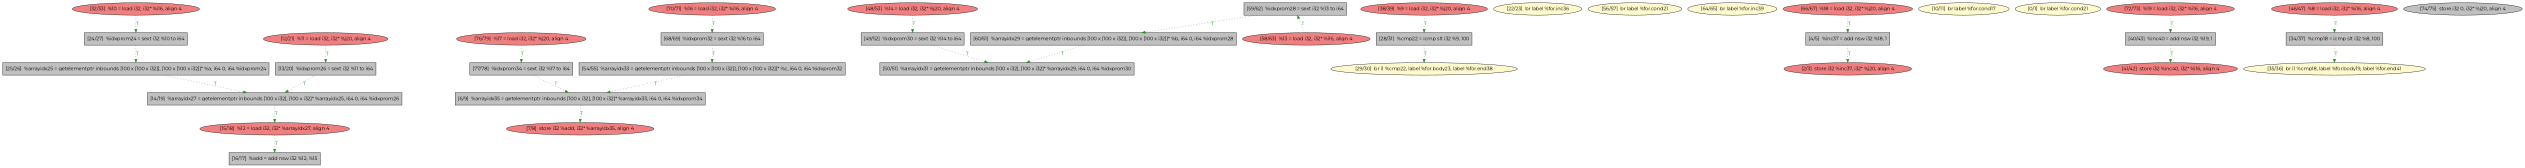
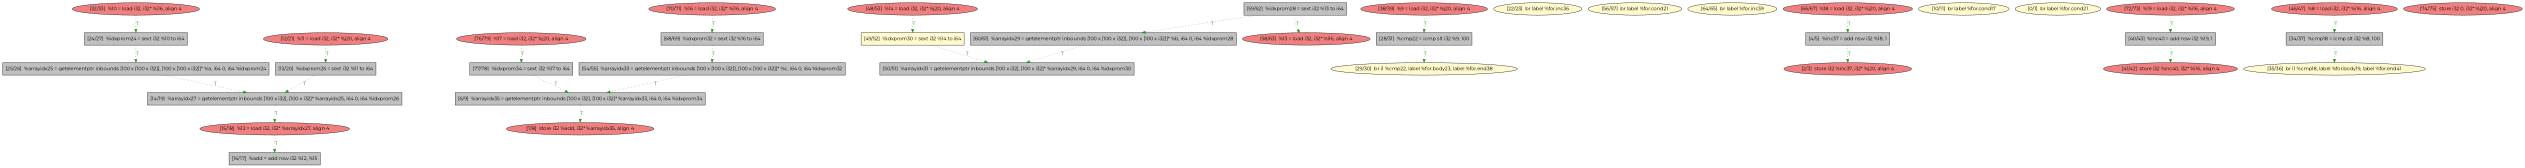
  digraph {
    fontname=Montserrat
    node [fillcolor=grey fontname=Montserrat shape=ellipse style=filled]
    edge [color=forestgreen fontcolor=forestgreen fontname=Montserrat style=dotted]
    n1 [fillcolor=lightcoral label="[32/33]  %10 = load i32, i32* %i16, align 4"]
    n2 [label="[24/27]  %idxprom24 = sext i32 %10 to i64" shape=rectangle]
    n3 [label="[25/26]  %arrayidx25 = getelementptr inbounds [100 x [100 x i32]], [100 x [100 x i32]]* %a, i64 0, i64 %idxprom24" shape=rectangle]
    n4 [label="[68/69]  %idxprom32 = sext i32 %16 to i64" shape=rectangle]
    n5 [label="[54/55]  %arrayidx33 = getelementptr inbounds [100 x [100 x i32]], [100 x [100 x i32]]* %c, i64 0, i64 %idxprom32" shape=rectangle]
    n6 [label="[6/9]  %arrayidx35 = getelementptr inbounds [100 x i32], [100 x i32]* %arrayidx33, i64 0, i64 %idxprom34" shape=rectangle]
    n7 [label="[60/61]  %arrayidx29 = getelementptr inbounds [100 x [100 x i32]], [100 x [100 x i32]]* %b, i64 0, i64 %idxprom28" shape=rectangle]
    n8 [label="[50/51]  %arrayidx31 = getelementptr inbounds [100 x i32], [100 x i32]* %arrayidx29, i64 0, i64 %idxprom30" shape=rectangle]
    n9 [fillcolor=lemonchiffon label="[29/30]  br i1 %cmp22, label %for.body23, label %for.end38"]
    n10 [label="[77/78]  %idxprom34 = sext i32 %17 to i64" shape=rectangle]
    n11 [fillcolor=lightcoral label="[7/8]  store i32 %add, i32* %arrayidx35, align 4"]
    n12 [fillcolor=lemonchiffon label="[22/23]  br label %for.inc36"]
    n13 [fillcolor=lemonchiffon label="[56/57]  br label %for.cond21"]
    n14 [fillcolor=lemonchiffon label="[64/65]  br label %for.inc39"]
    n15 [fillcolor=lightcoral label="[38/39]  %9 = load i32, i32* %j20, align 4"]
    n16 [label="[28/31]  %cmp22 = icmp slt i32 %9, 100" shape=rectangle]
    n17 [label="[14/19]  %arrayidx27 = getelementptr inbounds [100 x i32], [100 x i32]* %arrayidx25, i64 0, i64 %idxprom26" shape=rectangle]
    n18 [label="[4/5]  %inc37 = add nsw i32 %18, 1" shape=rectangle]
    n19 [fillcolor=lightcoral label="[2/3]  store i32 %inc37, i32* %j20, align 4"]
    n20 [label="[59/62]  %idxprom28 = sext i32 %13 to i64" shape=rectangle]
    n21 [fillcolor=lightcoral label="[15/18]  %12 = load i32, i32* %arrayidx27, align 4"]
    n22 [label="[16/17]  %add = add nsw i32 %12, %15" shape=rectangle]
    n23 [fillcolor=lemonchiffon label="[10/11]  br label %for.cond17"]
    n24 [fillcolor=lemonchiffon label="[0/1]  br label %for.cond21"]
    n25 [fillcolor=lightcoral label="[58/63]  %13 = load i32, i32* %i16, align 4"]
    n26 [fillcolor=lightcoral label="[70/71]  %16 = load i32, i32* %i16, align 4"]
-   n27 [label="[49/52]  %idxprom30 = sext i32 %14 to i64" shape=rectangle]
+   n27 [fillcolor=lemonchiffon label="[49/52]  %idxprom30 = sext i32 %14 to i64" shape=rectangle]
    n28 [fillcolor=lightcoral label="[66/67]  %18 = load i32, i32* %j20, align 4"]
    n29 [fillcolor=lightcoral label="[72/73]  %19 = load i32, i32* %i16, align 4"]
    n30 [label="[40/43]  %inc40 = add nsw i32 %19, 1" shape=rectangle]
    n31 [fillcolor=lightcoral label="[41/42]  store i32 %inc40, i32* %i16, align 4"]
    n32 [label="[34/37]  %cmp18 = icmp slt i32 %8, 100" shape=rectangle]
    n33 [fillcolor=lemonchiffon label="[35/36]  br i1 %cmp18, label %for.body19, label %for.end41"]
-   n34 [label="[74/75]  store i32 0, i32* %j20, align 4"]
+   n34 [fillcolor=lightcoral label="[74/75]  store i32 0, i32* %j20, align 4"]
    n35 [fillcolor=lightcoral label="[48/53]  %14 = load i32, i32* %j20, align 4"]
    n36 [label="[13/20]  %idxprom26 = sext i32 %11 to i64" shape=rectangle]
    n37 [fillcolor=lightcoral label="[76/79]  %17 = load i32, i32* %j20, align 4"]
    n38 [fillcolor=lightcoral label="[12/21]  %11 = load i32, i32* %j20, align 4"]
    n39 [fillcolor=lightcoral label="[46/47]  %8 = load i32, i32* %i16, align 4"]
    n1 -> n2 [label=T]
    n2 -> n3 [label=T]
    n3 -> n17 [label=T]
    n4 -> n5 [label=T]
    n5 -> n6 [label=T]
    n6 -> n11 [label=T]
    n7 -> n8 [label=T]
    n10 -> n6 [label=T]
    n15 -> n16 [label=T]
    n16 -> n9 [label=T]
    n17 -> n21 [label=T]
    n18 -> n19 [label=T]
    n20 -> n7 [label=T]
    n21 -> n22 [label=T]
-   n25 -> n20 [label=T]
+   n20 -> n25 [label=T]
    n26 -> n4 [label=T]
    n27 -> n8 [label=T]
    n28 -> n18 [label=T]
    n29 -> n30 [label=T]
    n30 -> n31 [label=T]
    n32 -> n33 [label=T]
    n35 -> n27 [label=T]
    n36 -> n17 [label=T]
    n37 -> n10 [label=T]
    n38 -> n36 [label=T]
    n39 -> n32 [label=T]
  }
